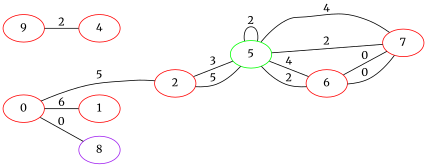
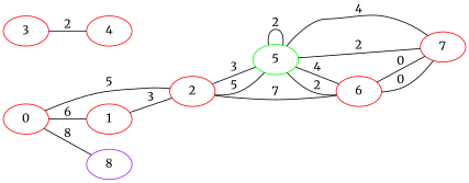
  graph {
    fontname=Merriweather
    rankdir=LR
    node [color=red fontname=Merriweather weight=1]
    edge [fontname=Merriweather]
    0
    1
    2
    8 [color=purple weight=4]
    5 [color=green weight=2]
    6
-   3 [label=9]
+   3
    4
    7
    0 -- 1 [label=6]
    0 -- 2 [label=5]
-   0 -- 8 [label=0]
+   0 -- 8 [label=8]
+   1 -- 2 [label=3]
    2 -- 5 [label=3]
    2 -- 5 [label=5]
+   2 -- 6 [label=7]
    5 -- 5 [label=2]
    5 -- 6 [label=4]
    5 -- 6 [label=2]
    5 -- 7 [label=4]
    5 -- 7 [label=2]
    6 -- 7 [label=0]
    6 -- 7 [label=0]
    3 -- 4 [label=2]
  }
